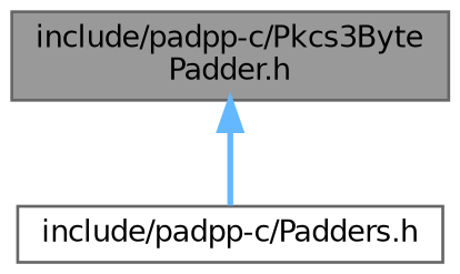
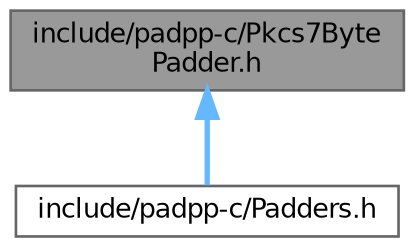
  digraph {
    node [fontname=Helvetica fontsize=10 shape=box style=filled]
-   n1 [color=gray40 fillcolor=grey60 fontcolor=black height=0.2 label="include/padpp-c/Pkcs3Byte\lPadder.h" width=0.4]
+   n1 [color=gray40 fillcolor=grey60 fontcolor=black height=0.2 label="include/padpp-c/Pkcs7Byte\lPadder.h" width=0.4]
    n2 [color=grey40 fillcolor=white height=0.2 label="include/padpp-c/Padders.h" width=0.4]
    n1 -> n2 [color=steelblue1 dir=back fontname=Helvetica fontsize=10 labelfontname=Helvetica labelfontsize=10 style=bold]
  }
